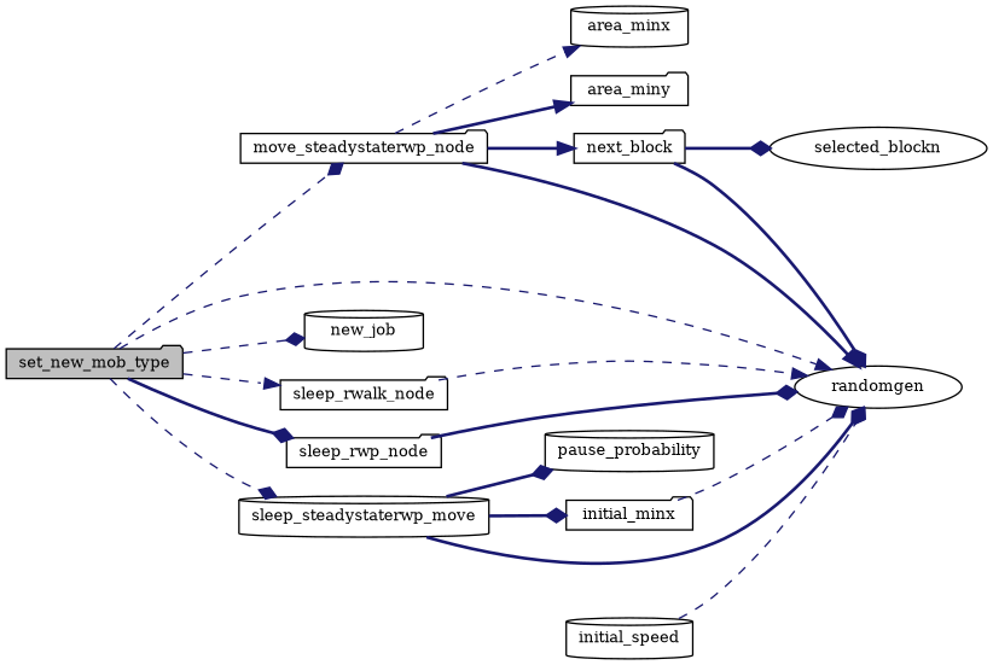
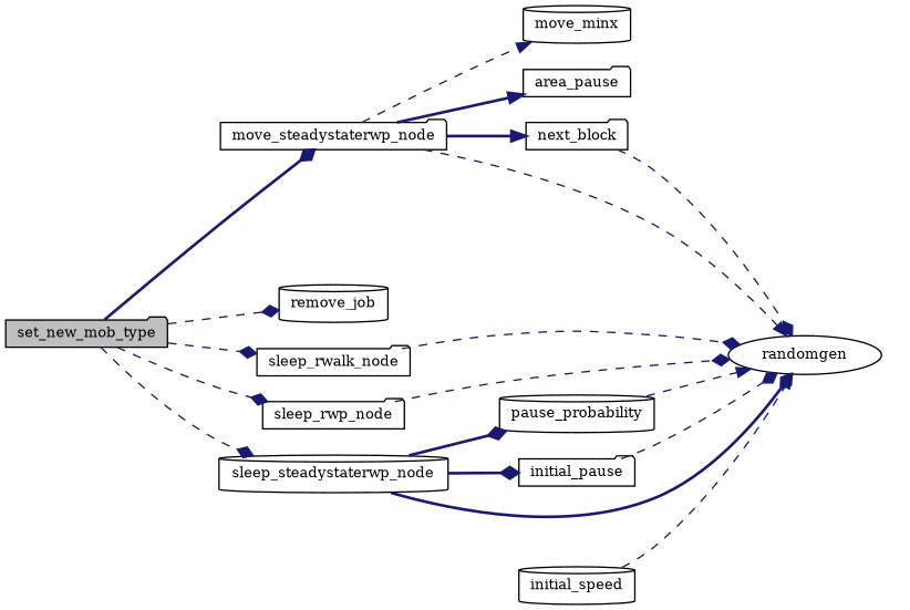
  digraph {
    fontname="DejaVu Serif"
    rankdir=LR
    node [color=black fillcolor=white fontname="DejaVu Serif" fontsize=10 shape=folder style=filled]
    edge [arrowhead=diamond color=midnightblue fontname="DejaVu Serif" fontsize=10 labelfontname=Helvetica labelfontsize=10 style=bold]
    n1 [fillcolor=grey75 fontcolor=black height=0.2 label=set_new_mob_type width=0.4]
    n2 [height=0.2 label=move_steadystaterwp_node width=0.4]
    n3 [height=0.2 label=randomgen shape=ellipse width=0.4]
-   n4 [height=0.2 label=new_job shape=cylinder width=0.4]
+   n4 [height=0.2 label=remove_job shape=cylinder width=0.4]
    n5 [height=0.2 label=sleep_rwalk_node width=0.4]
    n6 [height=0.2 label=sleep_rwp_node width=0.4]
-   n7 [height=0.2 label=sleep_steadystaterwp_move shape=cylinder width=0.4]
-   n8 [height=0.2 label=area_minx shape=cylinder width=0.4]
-   n9 [height=0.2 label=area_miny width=0.4]
+   n7 [height=0.2 label=sleep_steadystaterwp_node shape=cylinder width=0.4]
+   n8 [height=0.2 label=move_minx shape=cylinder width=0.4]
+   n9 [height=0.2 label=area_pause width=0.4]
    n10 [height=0.2 label=next_block width=0.4]
    n11 [height=0.2 label=pause_probability shape=cylinder width=0.4]
-   n12 [height=0.2 label=initial_minx width=0.4]
+   n12 [height=0.2 label=initial_pause width=0.4]
    n13 [height=0.2 label=initial_speed shape=cylinder width=0.4]
-   n14 [height=0.2 label=selected_blockn shape=ellipse width=0.4]
-   n1 -> n2 [style=dashed]
-   n1 -> n3 [arrowhead=normal style=dashed]
+   n1 -> n2
+   n11 -> n3 [arrowhead=normal style=dashed]
    n1 -> n4 [style=dashed]
-   n1 -> n5 [arrowhead=normal style=dashed]
-   n1 -> n6
+   n1 -> n5 [style=dashed]
+   n1 -> n6 [style=dashed]
    n1 -> n7 [style=dashed]
-   n2 -> n3 [arrowhead=normal]
+   n2 -> n3 [arrowhead=normal style=dashed]
    n2 -> n8 [arrowhead=normal style=dashed]
    n2 -> n9 [arrowhead=normal]
    n2 -> n10 [arrowhead=normal]
-   n5 -> n3 [arrowhead=normal style=dashed]
-   n6 -> n3
+   n5 -> n3 [style=dashed]
+   n6 -> n3 [style=dashed]
    n7 -> n3
    n7 -> n11
    n7 -> n12
-   n10 -> n3
-   n10 -> n14
+   n10 -> n3 [style=dashed]
    n12 -> n3 [style=dashed]
-   n13 -> n3 [style=dashed]
+   n13 -> n3 [arrowhead=normal style=dashed]
  }
